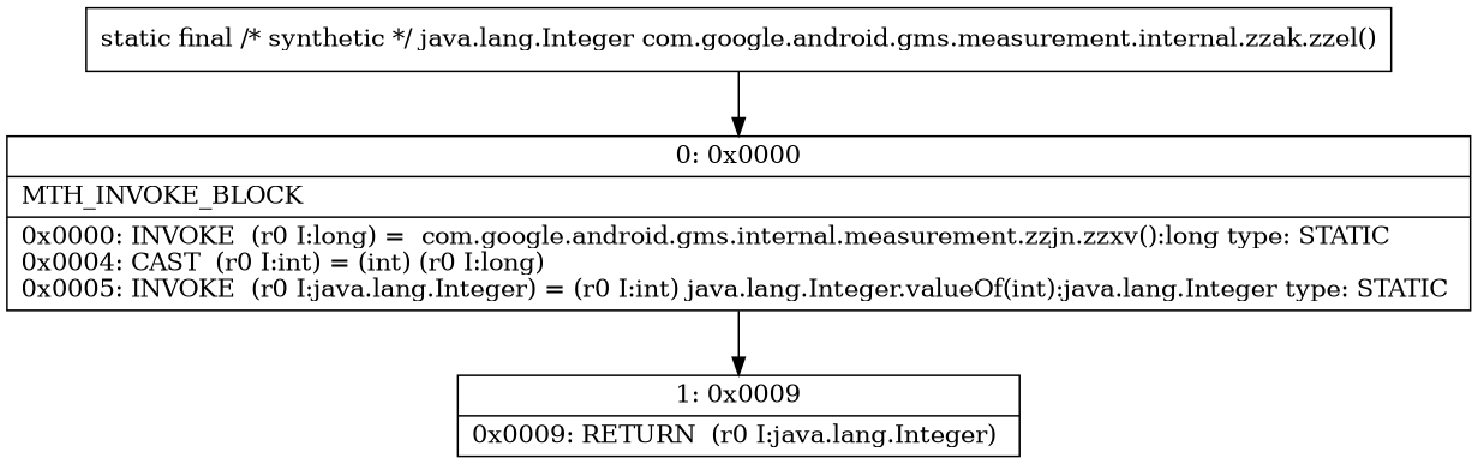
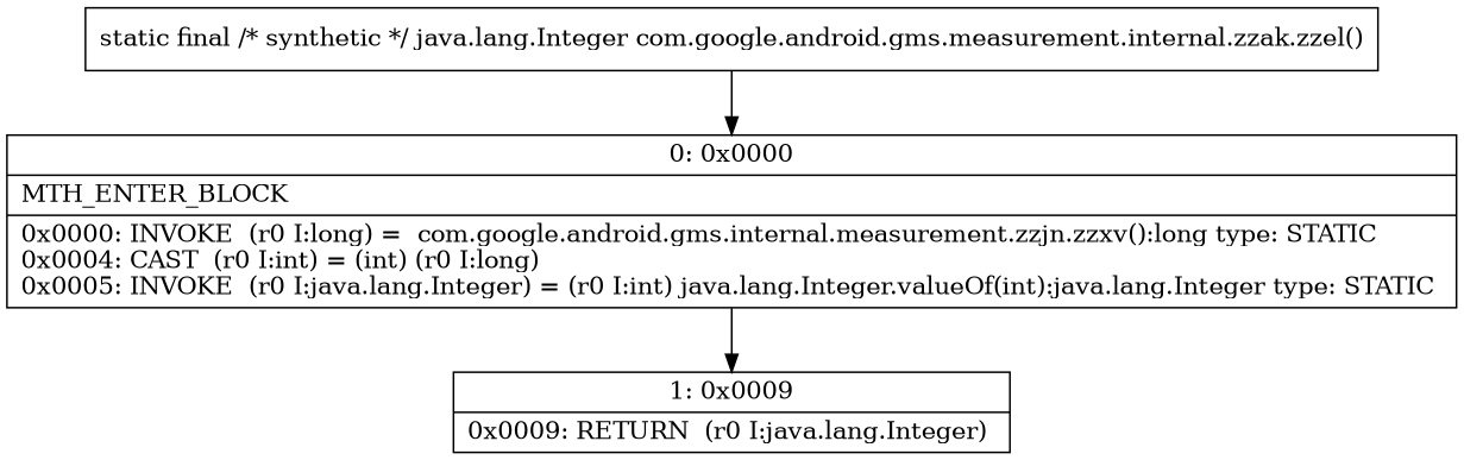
  digraph {
    node [shape=record]
-   n1 [label="{0\:\ 0x0000|MTH_INVOKE_BLOCK\l|0x0000: INVOKE  (r0 I:long) =  com.google.android.gms.internal.measurement.zzjn.zzxv():long type: STATIC \l0x0004: CAST  (r0 I:int) = (int) (r0 I:long) \l0x0005: INVOKE  (r0 I:java.lang.Integer) = (r0 I:int) java.lang.Integer.valueOf(int):java.lang.Integer type: STATIC \l}"]
+   n1 [label="{0\:\ 0x0000|MTH_ENTER_BLOCK\l|0x0000: INVOKE  (r0 I:long) =  com.google.android.gms.internal.measurement.zzjn.zzxv():long type: STATIC \l0x0004: CAST  (r0 I:int) = (int) (r0 I:long) \l0x0005: INVOKE  (r0 I:java.lang.Integer) = (r0 I:int) java.lang.Integer.valueOf(int):java.lang.Integer type: STATIC \l}"]
    n2 [label="{1\:\ 0x0009|0x0009: RETURN  (r0 I:java.lang.Integer) \l}"]
    n3 [label="{static final \/* synthetic *\/ java.lang.Integer com.google.android.gms.measurement.internal.zzak.zzel() }"]
    n1 -> n2
    n3 -> n1
  }
